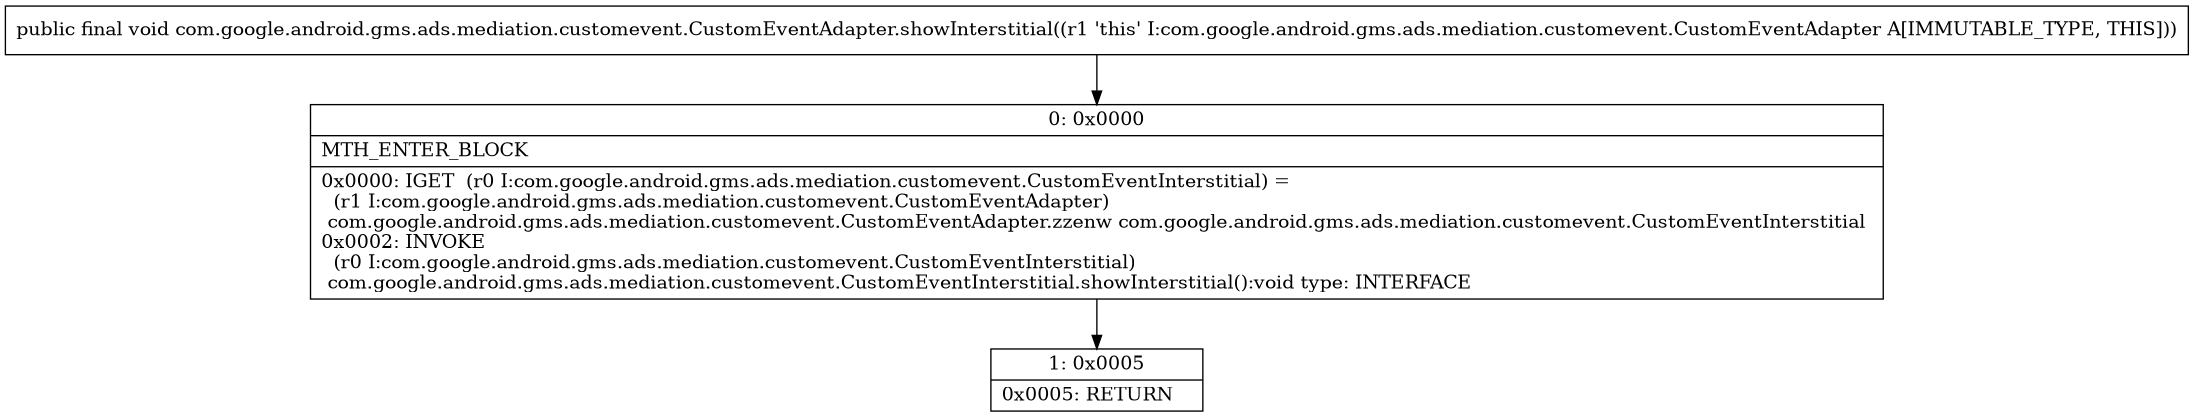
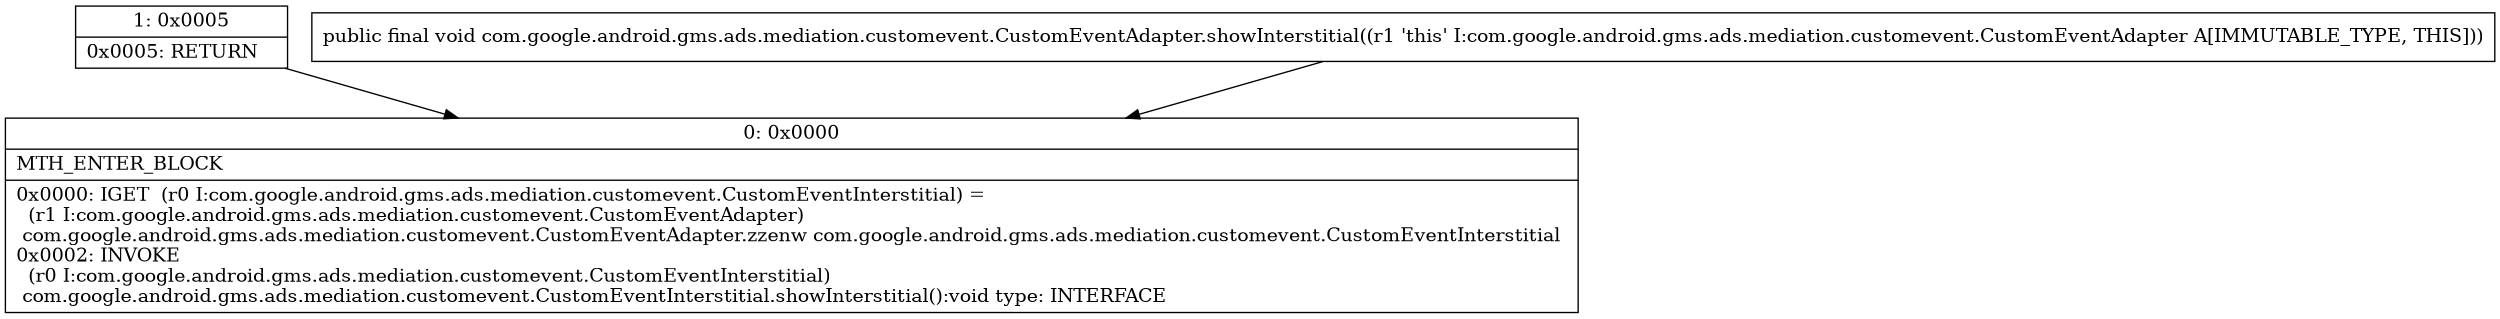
  digraph {
    node [shape=record]
    n1 [label="{0\:\ 0x0000|MTH_ENTER_BLOCK\l|0x0000: IGET  (r0 I:com.google.android.gms.ads.mediation.customevent.CustomEventInterstitial) = \l  (r1 I:com.google.android.gms.ads.mediation.customevent.CustomEventAdapter)\l com.google.android.gms.ads.mediation.customevent.CustomEventAdapter.zzenw com.google.android.gms.ads.mediation.customevent.CustomEventInterstitial \l0x0002: INVOKE  \l  (r0 I:com.google.android.gms.ads.mediation.customevent.CustomEventInterstitial)\l com.google.android.gms.ads.mediation.customevent.CustomEventInterstitial.showInterstitial():void type: INTERFACE \l}"]
    n2 [label="{1\:\ 0x0005|0x0005: RETURN   \l}"]
    n3 [label="{public final void com.google.android.gms.ads.mediation.customevent.CustomEventAdapter.showInterstitial((r1 'this' I:com.google.android.gms.ads.mediation.customevent.CustomEventAdapter A[IMMUTABLE_TYPE, THIS])) }"]
-   n1 -> n2
+   n2 -> n1
    n3 -> n1
  }
